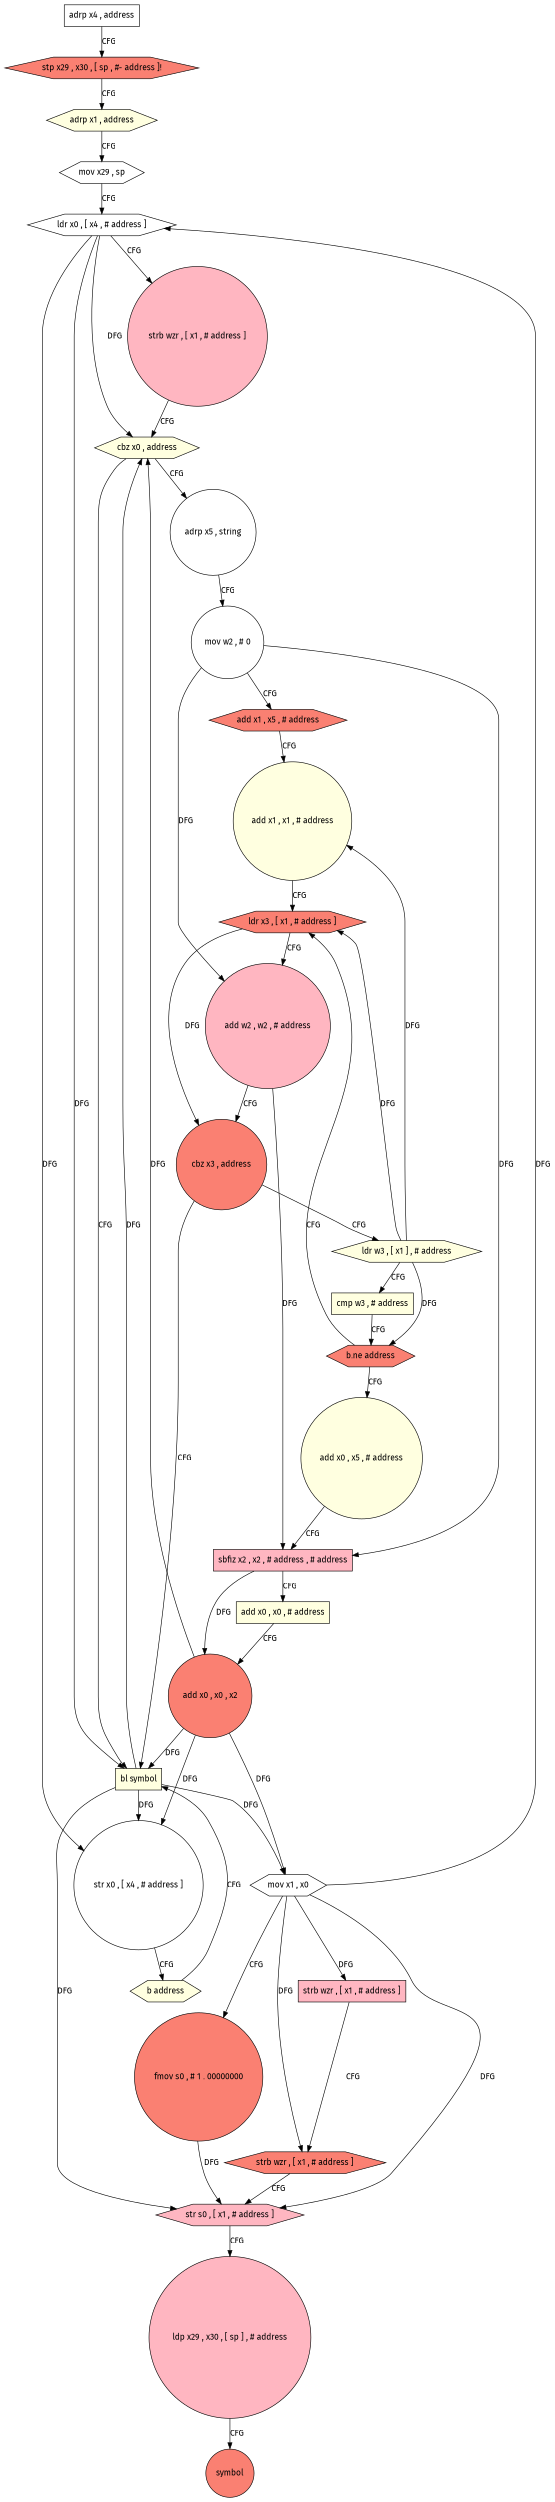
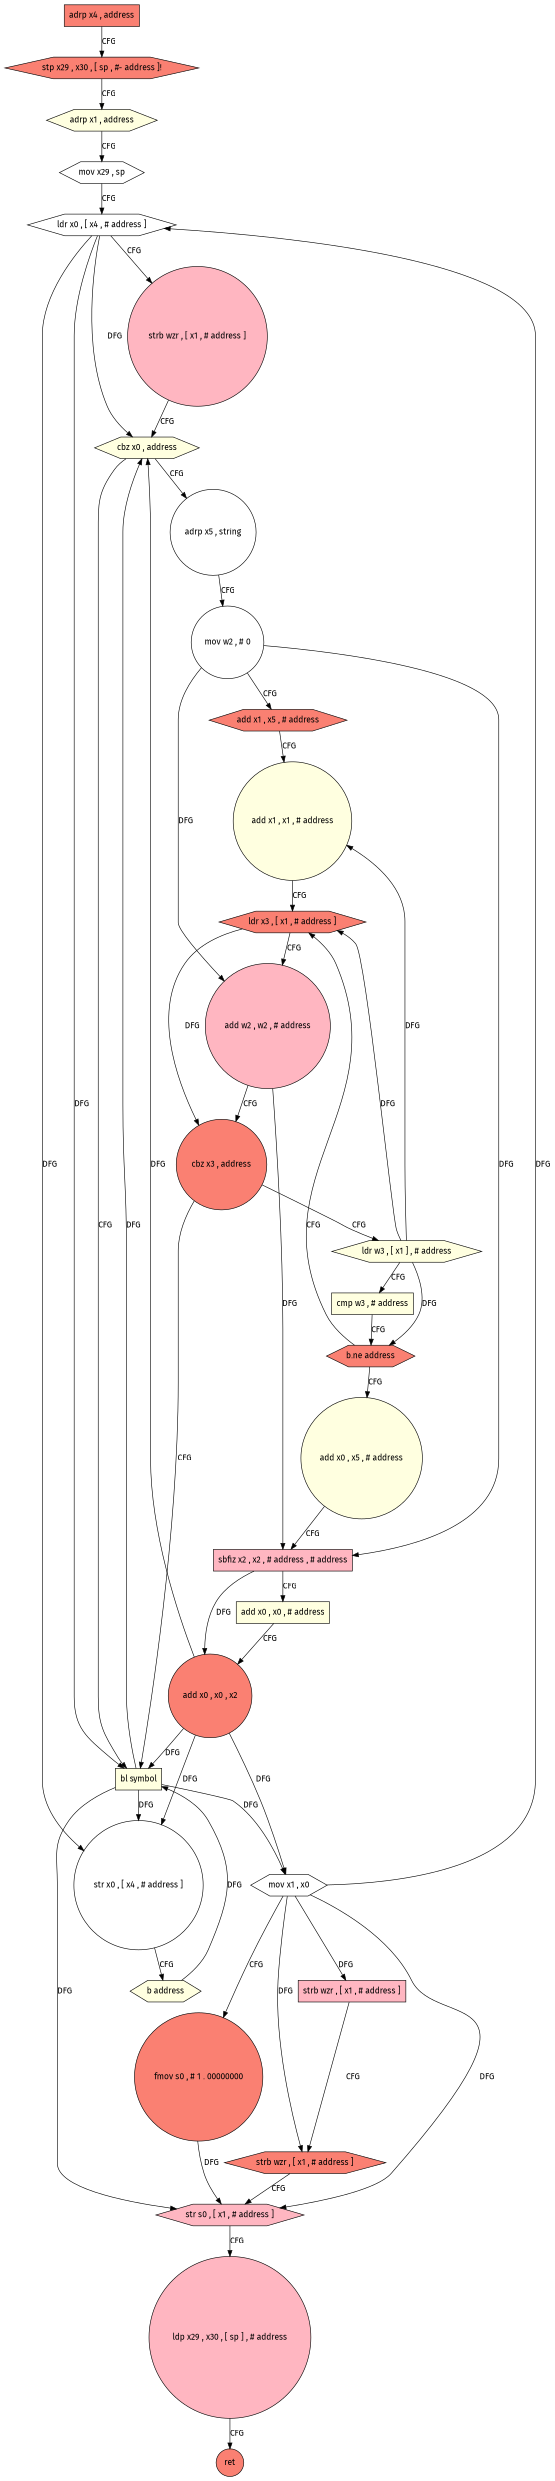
  digraph {
    fontname="Fira Sans"
    node [fillcolor=salmon fontname="Fira Sans" shape=hexagon style=filled]
    edge [fontname="Fira Sans"]
-   n1 [fillcolor=white label="adrp x4 , address" shape=box]
+   n1 [label="adrp x4 , address" shape=box]
    n2 [label="stp x29 , x30 , [ sp , #- address ]!"]
    n3 [fillcolor=lightyellow label="adrp x1 , address"]
    n4 [fillcolor=white label="mov x29 , sp"]
    n5 [fillcolor=white label="ldr x0 , [ x4 , # address ]"]
    n6 [fillcolor=lightpink label="strb wzr , [ x1 , # address ]" shape=circle]
    n7 [fillcolor=lightyellow label="cbz x0 , address"]
    n8 [fillcolor=lightyellow label="bl symbol" shape=box]
    n9 [fillcolor=white label="str x0 , [ x4 , # address ]" shape=circle]
    n10 [fillcolor=white label="adrp x5 , string" shape=circle]
    n11 [fillcolor=white label="mov x1 , x0"]
    n12 [fillcolor=lightpink label="str s0 , [ x1 , # address ]"]
    n13 [label="fmov s0 , # 1 . 00000000" shape=circle]
    n14 [fillcolor=lightpink label="strb wzr , [ x1 , # address ]" shape=box]
    n15 [label="strb wzr , [ x1 , # address ]"]
    n16 [fillcolor=lightyellow label="b address"]
    n17 [fillcolor=white label="mov w2 , # 0" shape=circle]
    n18 [label="add x1 , x5 , # address"]
    n19 [fillcolor=lightpink label="add w2 , w2 , # address" shape=circle]
    n20 [fillcolor=lightpink label="sbfiz x2 , x2 , # address , # address" shape=box]
    n21 [fillcolor=lightpink label="ldp x29 , x30 , [ sp ] , # address" shape=circle]
    n22 [fillcolor=lightyellow label="add x1 , x1 , # address" shape=circle]
    n23 [label="cbz x3 , address" shape=circle]
    n24 [fillcolor=lightyellow label="add x0 , x0 , # address" shape=box]
    n25 [label="add x0 , x0 , x2" shape=circle]
    n26 [label="ldr x3 , [ x1 , # address ]"]
    n27 [fillcolor=lightyellow label="ldr w3 , [ x1 ] , # address"]
    n28 [fillcolor=lightyellow label="cmp w3 , # address" shape=box]
    n29 [label="b.ne address"]
-   n30 [label=symbol shape=circle]
+   n30 [label=ret shape=circle]
    n31 [fillcolor=lightyellow label="add x0 , x5 , # address" shape=circle]
    n1 -> n2 [label=CFG]
    n2 -> n3 [label=CFG]
    n3 -> n4 [label=CFG]
    n4 -> n5 [label=CFG]
    n5 -> n6 [label=CFG]
    n5 -> n7 [label=DFG]
    n5 -> n8 [label=DFG]
    n5 -> n9 [label=DFG]
    n6 -> n7 [label=CFG]
    n7 -> n8 [label=CFG]
    n7 -> n10 [label=CFG]
    n8 -> n7 [label=DFG]
    n8 -> n9 [label=DFG]
    n8 -> n11 [label=DFG]
    n8 -> n12 [label=DFG]
    n9 -> n16 [label=CFG]
    n10 -> n17 [label=CFG]
    n11 -> n5 [label=DFG]
    n11 -> n12 [label=DFG]
    n11 -> n13 [label=CFG]
    n11 -> n14 [label=DFG]
    n11 -> n15 [label=DFG]
    n12 -> n21 [label=CFG]
    n13 -> n12 [label=DFG]
    n14 -> n15 [label=CFG]
    n15 -> n12 [label=CFG]
-   n16 -> n8 [label=CFG]
+   n16 -> n8 [label=DFG]
    n17 -> n18 [label=CFG]
    n17 -> n19 [label=DFG]
    n17 -> n20 [label=DFG]
    n18 -> n22 [label=CFG]
    n19 -> n20 [label=DFG]
    n19 -> n23 [label=CFG]
    n20 -> n24 [label=CFG]
    n20 -> n25 [label=DFG]
    n21 -> n30 [label=CFG]
    n22 -> n26 [label=CFG]
    n23 -> n8 [label=CFG]
    n23 -> n27 [label=CFG]
    n24 -> n25 [label=CFG]
    n25 -> n7 [label=DFG]
    n25 -> n8 [label=DFG]
    n25 -> n9 [label=DFG]
    n25 -> n11 [label=DFG]
    n26 -> n19 [label=CFG]
    n26 -> n23 [label=DFG]
    n27 -> n22 [label=DFG]
    n27 -> n26 [label=DFG]
    n27 -> n28 [label=CFG]
    n27 -> n29 [label=DFG]
    n28 -> n29 [label=CFG]
    n29 -> n26 [label=CFG]
    n29 -> n31 [label=CFG]
    n31 -> n20 [label=CFG]
  }
